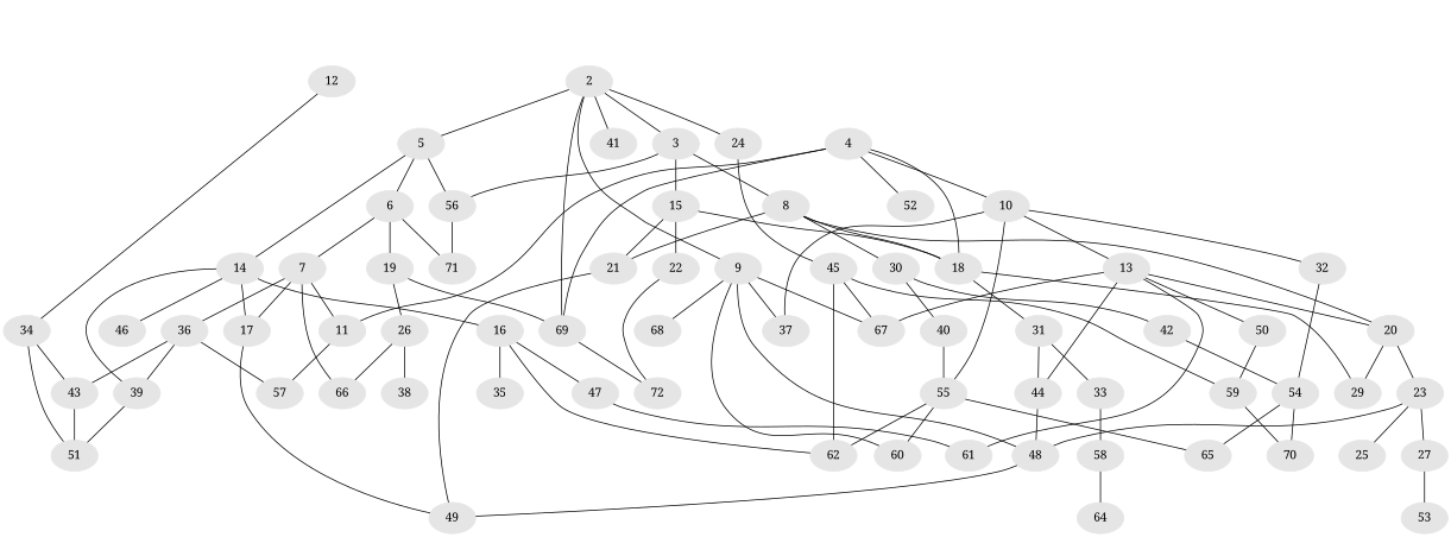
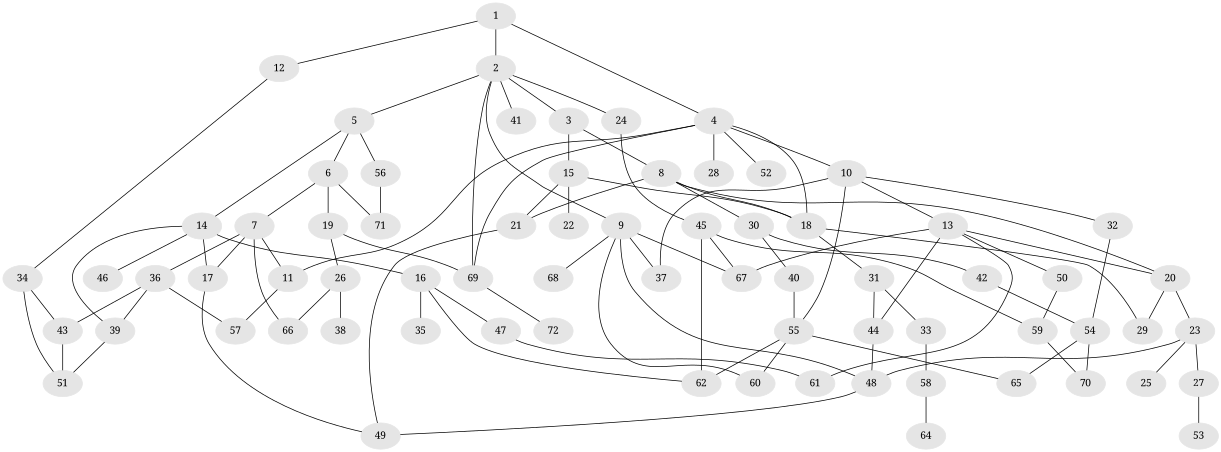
  graph {
    fontname="Noto Serif"
    node [color=gray90 fontname="Noto Serif" style=filled]
    edge [fontname="Noto Serif"]
+   1
    2
    4
    12
    3
    5
    9
    24
    41
    69
    10
    11
    18
+   28
    52
    34
    8
    15
    56
    6
    14
    37
    48
    60
    67
    68
    45
    72
    20
    21
    30
    22
    71
    13
    32
    55
    57
    29
    31
    7
    19
    17
    16
    39
    46
    36
    66
    26
    49
    43
    23
    40
    42
    44
    50
    61
    54
    62
    65
    51
    59
    35
    47
    33
    38
    25
    27
    53
    58
    70
    64
+   1 -- 2
+   1 -- 4
+   1 -- 12
    2 -- 3
    2 -- 5
    2 -- 9
    2 -- 24
    2 -- 41
    2 -- 69
    4 -- 69
    4 -- 10
    4 -- 11
    4 -- 18
+   4 -- 28
    4 -- 52
    12 -- 34
    3 -- 8
    3 -- 15
-   3 -- 56
    5 -- 56
    5 -- 6
    5 -- 14
    9 -- 37
    9 -- 48
    9 -- 60
    9 -- 67
    9 -- 68
    24 -- 45
    69 -- 72
    10 -- 37
    10 -- 13
    10 -- 32
    10 -- 55
    11 -- 57
    18 -- 29
    18 -- 31
    34 -- 43
    34 -- 51
    8 -- 18
    8 -- 20
    8 -- 21
    8 -- 30
    15 -- 18
    15 -- 21
    15 -- 22
    56 -- 71
    6 -- 71
    6 -- 7
    6 -- 19
    14 -- 17
    14 -- 16
    14 -- 39
    14 -- 46
    48 -- 49
    45 -- 67
    45 -- 62
    45 -- 59
    20 -- 29
    20 -- 23
    21 -- 49
    30 -- 40
    30 -- 42
-   22 -- 72
    13 -- 67
    13 -- 20
    13 -- 44
    13 -- 50
    13 -- 61
    32 -- 54
    55 -- 60
    55 -- 62
    55 -- 65
    31 -- 44
    31 -- 33
    7 -- 11
    7 -- 17
    7 -- 36
    7 -- 66
    19 -- 69
    19 -- 26
    17 -- 49
    16 -- 62
    16 -- 35
    16 -- 47
    39 -- 51
    36 -- 57
    36 -- 39
    36 -- 43
    26 -- 66
    26 -- 38
    43 -- 51
    23 -- 48
    23 -- 25
    23 -- 27
    40 -- 55
    42 -- 54
    44 -- 48
    50 -- 59
    54 -- 65
    54 -- 70
    59 -- 70
    47 -- 61
    33 -- 58
    27 -- 53
    58 -- 64
  }
